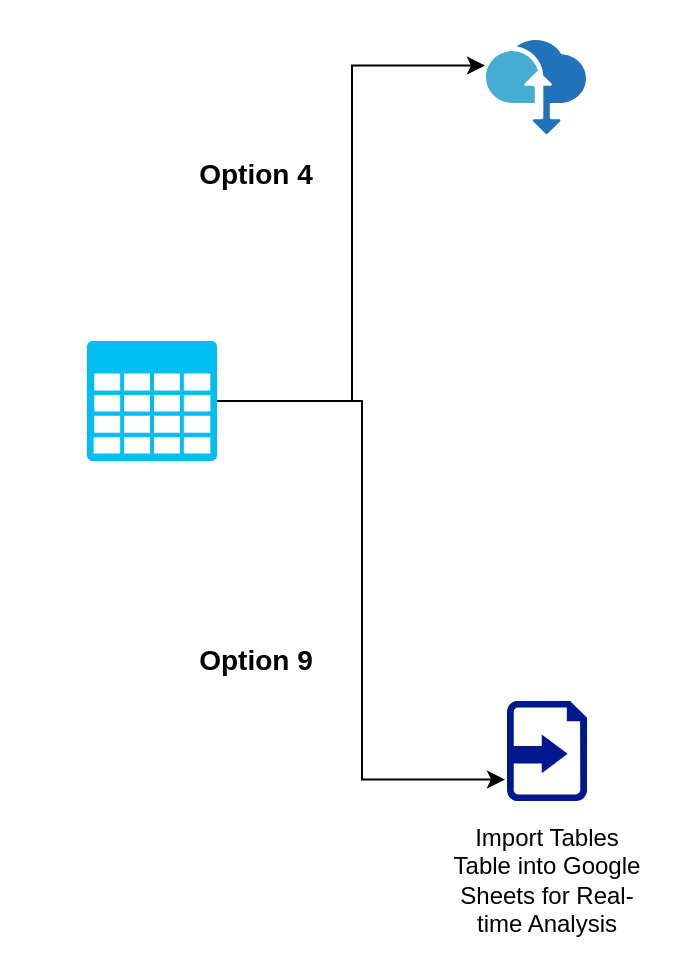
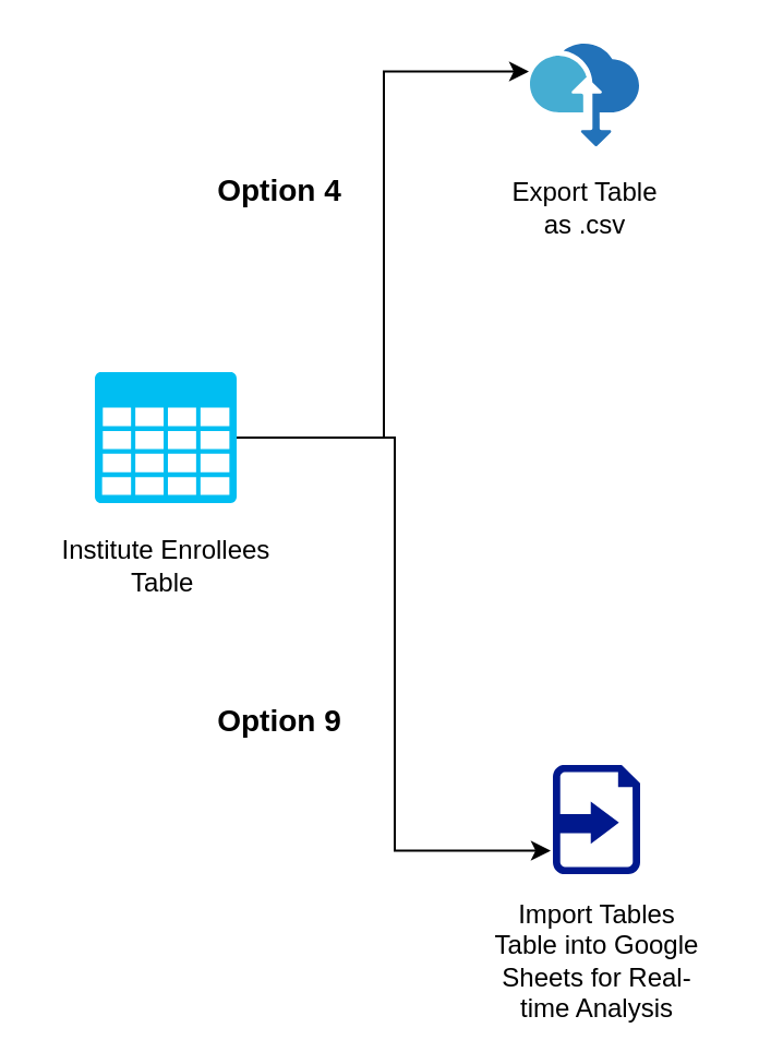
  <mxCell id="0" />
  <mxCell id="1" parent="0" />
  <mxCell id="2" value="" style="image;sketch=0;aspect=fixed;html=1;points=[];align=center;fontSize=12;image=img/lib/mscae/Data_Box.svg;" vertex="1" parent="1"><mxGeometry x="243" y="20" width="50" height="47" as="geometry" /></mxCell>
  <mxCell id="3" style="edgeStyle=orthogonalEdgeStyle;rounded=0;orthogonalLoop=1;jettySize=auto;html=1;exitX=0.5;exitY=1;exitDx=0;exitDy=0;" edge="1" parent="1"><mxGeometry relative="1" as="geometry"><mxPoint x="213" y="130" as="targetPoint" /><mxPoint x="213" y="130" as="sourcePoint" /></mxGeometry></mxCell>
  <mxCell id="4" style="edgeStyle=orthogonalEdgeStyle;rounded=0;orthogonalLoop=1;jettySize=auto;html=1;exitX=0.5;exitY=1;exitDx=0;exitDy=0;" edge="1" parent="1"><mxGeometry relative="1" as="geometry"><mxPoint x="213" y="130" as="sourcePoint" /><mxPoint x="213" y="130" as="targetPoint" /></mxGeometry></mxCell>
+ <mxCell id="5" value="Export Table as .csv" style="text;html=1;align=center;verticalAlign=middle;whiteSpace=wrap;rounded=0;" vertex="1" parent="1"><mxGeometry x="228" y="80" width="80" height="30" as="geometry" /></mxCell>
  <mxCell id="6" value="Import Tables Table into Google Sheets for Real-time Analysis" style="text;html=1;align=center;verticalAlign=middle;whiteSpace=wrap;rounded=0;" vertex="1" parent="1"><mxGeometry x="220.5" y="420" width="105" height="40" as="geometry" /></mxCell>
  <mxCell id="7" value="" style="sketch=0;aspect=fixed;pointerEvents=1;shadow=0;dashed=0;html=1;strokeColor=none;labelPosition=center;verticalLabelPosition=bottom;verticalAlign=top;align=center;fillColor=#00188D;shape=mxgraph.mscae.enterprise.import_generic" vertex="1" parent="1"><mxGeometry x="253" y="350" width="40" height="50" as="geometry" /></mxCell>
+ <mxCell id="8" value="Institute Enrollees Table&amp;nbsp;" style="text;html=1;align=center;verticalAlign=middle;whiteSpace=wrap;rounded=0;" vertex="1" parent="1"><mxGeometry x="20.5" y="244" width="110" height="30" as="geometry" /></mxCell>
  <mxCell id="9" value="" style="verticalLabelPosition=bottom;html=1;verticalAlign=top;align=center;strokeColor=none;fillColor=#00BEF2;shape=mxgraph.azure.storage;pointerEvents=1;" vertex="1" parent="1"><mxGeometry x="43" y="170" width="65" height="60" as="geometry" /></mxCell>
  <mxCell id="10" style="edgeStyle=orthogonalEdgeStyle;rounded=0;orthogonalLoop=1;jettySize=auto;html=1;entryX=-0.025;entryY=0.785;entryDx=0;entryDy=0;entryPerimeter=0;" edge="1" parent="1" source="9" target="7"><mxGeometry relative="1" as="geometry" /></mxCell>
  <mxCell id="11" style="edgeStyle=orthogonalEdgeStyle;rounded=0;orthogonalLoop=1;jettySize=auto;html=1;entryX=-0.02;entryY=0.261;entryDx=0;entryDy=0;entryPerimeter=0;" edge="1" parent="1" source="9" target="2"><mxGeometry relative="1" as="geometry" /></mxCell>
  <mxCell id="12" value="&lt;font style=&quot;font-size: 14px;&quot;&gt;Option 4&lt;/font&gt;" style="text;html=1;align=center;verticalAlign=middle;whiteSpace=wrap;rounded=0;fontStyle=1" vertex="1" parent="1"><mxGeometry x="93" y="67" width="70" height="40" as="geometry" /></mxCell>
  <mxCell id="13" value="&lt;font style=&quot;font-size: 14px;&quot;&gt;Option 9&lt;/font&gt;" style="text;html=1;align=center;verticalAlign=middle;whiteSpace=wrap;rounded=0;fontStyle=1" vertex="1" parent="1"><mxGeometry x="93" y="310" width="70" height="40" as="geometry" /></mxCell>
